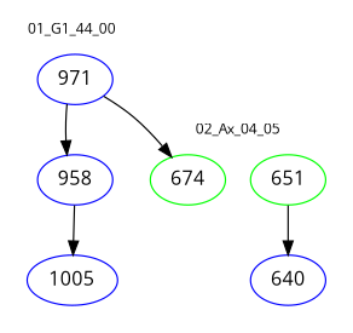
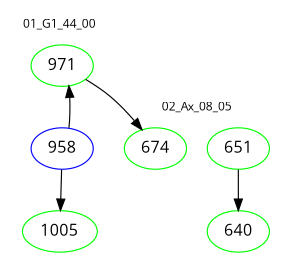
  digraph {
    fontname="Open Sans"
    node [color=green fontname="Open Sans"]
    edge [color=black fontname="Open Sans"]
    n1 [label=651]
-   n2 [color=blue label=640]
+   n2 [label=640]
    n3 [label=674]
-   n4 [color=blue label=971]
+   n4 [label=971]
    n5 [color=blue label=958]
-   n6 [color=blue label=1005]
+   n6 [label=1005]
    subgraph cluster_1 {
      color=white
      fontsize=10
-     label="02_Ax_04_05"
+     label="02_Ax_08_05"
      n1
      n2
      n3
    }
    subgraph cluster_2 {
      color=white
      fontsize=10
      label="01_G1_44_00"
      n4
      n5
      n6
    }
    n1 -> n2
    n4 -> n3
-   n4 -> n5
+   n5 -> n4
    n5 -> n6
  }
